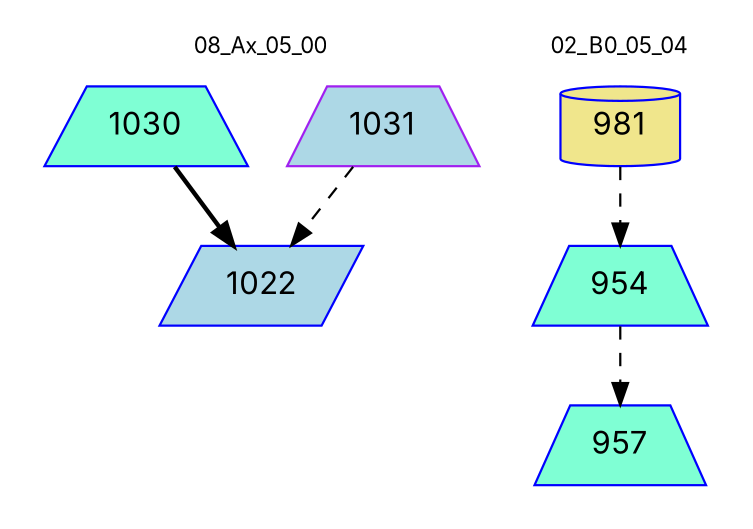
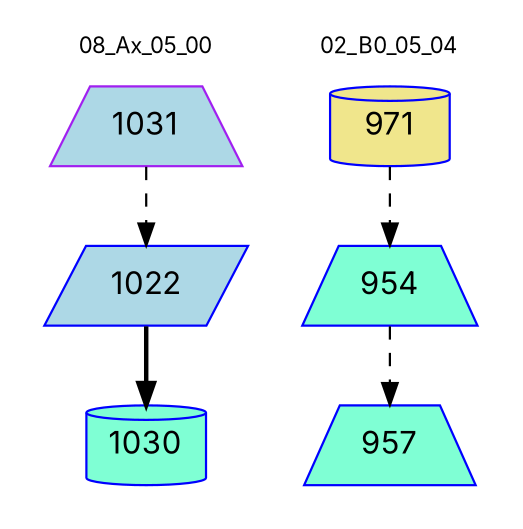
  digraph {
    fontname=Inter
    node [color=blue fillcolor=aquamarine fontname=Inter shape=trapezium style=filled]
    edge [color=black fontname=Inter style=dashed]
    n1 [color=purple fillcolor=lightblue label=1031]
    n2 [fillcolor=lightblue label=1022 shape=parallelogram]
-   n3 [label=1030]
-   n4 [fillcolor=khaki label=981 shape=cylinder]
+   n3 [label=1030 shape=cylinder]
+   n4 [fillcolor=khaki label=971 shape=cylinder]
    n5 [label=954]
    n6 [label=957]
    subgraph cluster_1 {
      color=white
      fontsize=10
      label="08_Ax_05_00"
      n1
      n2
      n3
    }
    subgraph cluster_2 {
      color=white
      fontsize=10
      label="02_B0_05_04"
      n4
      n5
      n6
    }
    n1 -> n2
-   n3 -> n2 [style=bold]
+   n2 -> n3 [style=bold]
    n4 -> n5
    n5 -> n6
  }
